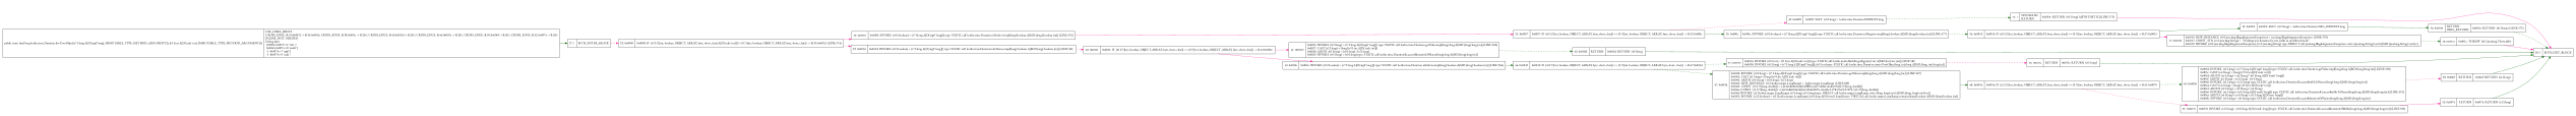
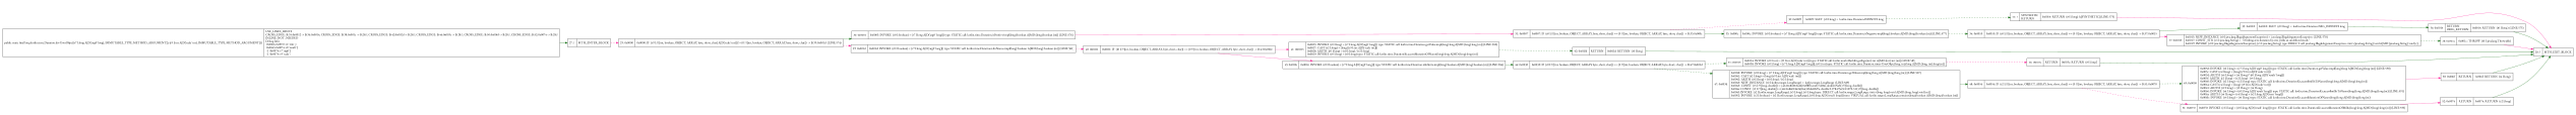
  digraph {
    fontname="EB Garamond"
    rankdir=LR
    node [fontname="EB Garamond" shape=record]
    edge [color=darkgreen fontname="EB Garamond" style=solid]
    n1 [label="{27\:\ ?|MTH_ENTER_BLOCK\l}"]
    n2 [label="{29\:\ 0x0000|0x0000: IF  (r9 I:??[int, boolean, OBJECT, ARRAY, byte, short, char] A[D('scale' int)]) != (0 ??[int, boolean, OBJECT, ARRAY, byte, short, char])  \-\> B:39:0x001d  (LINE:574)\l}"]
    n3 [label="{30\:\ 0x0003|0x0003: INVOKE  (r0 I:boolean) = (r7 I:long A[D('arg0' long)]) type: STATIC call: kotlin.time.Duration.isPositive\-impl(long):boolean A[MD:(long):boolean (m)] (LINE:576)\l}"]
    n4 [label="{39\:\ 0x001d|0x001d: INVOKE  (r0 I:boolean) = (r7 I:long A[D('arg0' long)]) type: STATIC call: kotlin.time.Duration.isInNanos\-impl(long):boolean A[MD:(long):boolean (m)] (LINE:581)\l}"]
    n5 [label="{31\:\ 0x0007|0x0007: IF  (r0 I:??[int, boolean, OBJECT, ARRAY, byte, short, char]) == (0 ??[int, boolean, OBJECT, ARRAY, byte, short, char])  \-\> B:33:0x000c \l}"]
    n6 [label="{40\:\ 0x0021|0x0021: IF  (r0 I:??[int, boolean, OBJECT, ARRAY, byte, short, char]) == (0 ??[int, boolean, OBJECT, ARRAY, byte, short, char])  \-\> B:43:0x002e \l}"]
    n7 [label="{32\:\ 0x0009|0x0009: SGET  (r0 I:long) =  kotlin.time.Duration.INFINITE long \l}"]
    n8 [label="{33\:\ 0x000c|0x000c: INVOKE  (r0 I:boolean) = (r7 I:long A[D('arg0' long)]) type: STATIC call: kotlin.time.Duration.isNegative\-impl(long):boolean A[MD:(long):boolean (m)] (LINE:577)\l}"]
    n9 [label="{53\:\ ?|SYNTHETIC\lRETURN\l|0x0014: RETURN  (r0 I:long) A[SYNTHETIC] (LINE:575)\l}"]
    n10 [label="{34\:\ 0x0010|0x0010: IF  (r0 I:??[int, boolean, OBJECT, ARRAY, byte, short, char]) == (0 ??[int, boolean, OBJECT, ARRAY, byte, short, char])  \-\> B:37:0x0015 \l}"]
    n11 [label="{28\:\ ?|MTH_EXIT_BLOCK\l}"]
    n12 [label="{35\:\ 0x0012|0x0012: SGET  (r0 I:long) =  kotlin.time.Duration.NEG_INFINITE long \l}"]
    n13 [label="{37\:\ 0x0015|0x0015: NEW_INSTANCE  (r0 I:java.lang.IllegalArgumentException) =  java.lang.IllegalArgumentException  (LINE:578)\l0x0017: CONST_STR  (r1 I:java.lang.String) =  \"Dividing zero duration by zero yields an undefined result.\" \l0x0019: INVOKE  (r0 I:java.lang.IllegalArgumentException), (r1 I:java.lang.String) type: DIRECT call: java.lang.IllegalArgumentException.\<init\>(java.lang.String):void A[MD:(java.lang.String):void (c)]\l}"]
    n14 [label="{36\:\ 0x0014|RETURN\lORIG_RETURN\l|0x0014: RETURN  (r0 I:long)  (LINE:575)\l}"]
    n15 [label="{38\:\ 0x001c|0x001c: THROW  (r0 I:java.lang.Throwable) \l}"]
    n16 [label="{41\:\ 0x0023|0x0023: INVOKE  (r0 I:long) = (r7 I:long A[D('arg0' long)]) type: STATIC call: kotlin.time.Duration.getValue\-impl(long):long A[MD:(long):long (m)] (LINE:582)\l0x0027: CAST (r2 I:long) = (long) (r9 I:int A[D('scale' int)]) \l0x0028: ARITH  (r0 I:long) = (r0 I:long) \/ (r2 I:long) \l0x0029: INVOKE  (r0 I:long) = (r0 I:long) type: STATIC call: kotlin.time.DurationKt.access$durationOfNanos(long):long A[MD:(long):long (m)]\l}"]
    n17 [label="{43\:\ 0x002e|0x002e: INVOKE  (r0 I:boolean) = (r7 I:long A[D('arg0' long)]) type: STATIC call: kotlin.time.Duration.isInfinite\-impl(long):boolean A[MD:(long):boolean (m)] (LINE:584)\l}"]
    n18 [label="{42\:\ 0x002d|RETURN\l|0x002d: RETURN  (r0 I:long) \l}"]
    n19 [label="{44\:\ 0x0032|0x0032: IF  (r0 I:??[int, boolean, OBJECT, ARRAY, byte, short, char]) == (0 ??[int, boolean, OBJECT, ARRAY, byte, short, char])  \-\> B:47:0x003d \l}"]
    n20 [label="{45\:\ 0x0034|0x0034: INVOKE  (r0 I:int) = (r9 I:int A[D('scale' int)]) type: STATIC call: kotlin.math.MathKt.getSign(int):int A[MD:(int):int (m)] (LINE:585)\l0x0038: INVOKE  (r0 I:long) = (r7 I:long A[D('arg0' long)]), (r0 I:int) type: STATIC call: kotlin.time.Duration.times\-UwyO8pc(long, int):long A[MD:(long, int):long (m)]\l}"]
    n21 [label="{47\:\ 0x003d|0x003d: INVOKE  (r0 I:long) = (r7 I:long A[D('arg0' long)]) type: STATIC call: kotlin.time.Duration.getValue\-impl(long):long A[MD:(long):long (m)] (LINE:587)\l0x0041: CAST (r2 I:long) = (long) (r9 I:int A[D('scale' int)]) \l0x0042: ARITH  (r0 I:long) = (r0 I:long) \/ (r2 I:long) \l0x0043: NEW_INSTANCE  (r2 I:kotlin.ranges.LongRange) =  kotlin.ranges.LongRange  (LINE:589)\l0x0045: CONST  (r3 I:??[long, double]) = (\-4611686018426(0xfffffbce4217d286, double:NaN) ??[long, double]) \l0x004a: CONST  (r5 I:??[long, double]) = (4611686018426(0x431bde82d7a, double:2.2784756311107E\-311) ??[long, double]) \l0x004f: INVOKE  (r2 I:kotlin.ranges.LongRange), (r3 I:long), (r5 I:long) type: DIRECT call: kotlin.ranges.LongRange.\<init\>(long, long):void A[MD:(long, long):void (m)]\l0x0052: INVOKE  (r2 I:boolean) = (r2 I:kotlin.ranges.LongRange), (r0 I:long A[D('result' long)]) type: VIRTUAL call: kotlin.ranges.LongRange.contains(long):boolean A[MD:(long):boolean (m)]\l}"]
    n22 [label="{46\:\ 0x003c|RETURN\l|0x003c: RETURN  (r0 I:impl) \l}"]
    n23 [label="{48\:\ 0x0056|0x0056: IF  (r2 I:??[int, boolean, OBJECT, ARRAY, byte, short, char]) == (0 ??[int, boolean, OBJECT, ARRAY, byte, short, char])  \-\> B:51:0x0070 \l}"]
    n24 [label="{49\:\ 0x0058|0x0058: INVOKE  (r2 I:long) = (r7 I:long A[D('arg0' long)]) type: STATIC call: kotlin.time.Duration.getValue\-impl(long):long A[MD:(long):long (m)] (LINE:590)\l0x005c: CAST (r4 I:long) = (long) (r9 I:int A[D('scale' int)]) \l0x005d: ARITH  (r4 I:long) = (r4 I:long) * (r0 I:long A[D('result' long)]) \l0x005f: ARITH  (r2 I:long) = (r2 I:long) \- (r4 I:long) \l0x0060: INVOKE  (r2 I:long) = (r2 I:long) type: STATIC call: kotlin.time.DurationKt.access$millisToNanos(long):long A[MD:(long):long (m)]\l0x0064: CAST (r4 I:long) = (long) (r9 I:int A[D('scale' int)]) \l0x0065: ARITH  (r2 I:long) = (r2 I:long) \/ (r4 I:long) \l0x0066: INVOKE  (r4 I:long) = (r0 I:long A[D('result' long)]) type: STATIC call: kotlin.time.DurationKt.access$millisToNanos(long):long A[MD:(long):long (m)] (LINE:591)\l0x006a: ARITH  (r4 I:long) = (r4 I:long) + (r2 I:long A[D('rem' long)]) \l0x006b: INVOKE  (r4 I:long) = (r4 I:long) type: STATIC call: kotlin.time.DurationKt.access$durationOfNanos(long):long A[MD:(long):long (m)]\l}"]
    n25 [label="{51\:\ 0x0070|0x0070: INVOKE  (r2 I:long) = (r0 I:long A[D('result' long)]) type: STATIC call: kotlin.time.DurationKt.access$durationOfMillis(long):long A[MD:(long):long (m)] (LINE:593)\l}"]
    n26 [label="{50\:\ 0x006f|RETURN\l|0x006f: RETURN  (r4 I:long) \l}"]
    n27 [label="{52\:\ 0x0074|RETURN\l|0x0074: RETURN  (r2 I:long) \l}"]
    n28 [label="{public static final long kotlin.time.Duration.div\-UwyO8pc((r7 I:long A[D('arg0' long), IMMUTABLE_TYPE, METHOD_ARGUMENT]), (r9 I:int A[D('scale' int), IMMUTABLE_TYPE, METHOD_ARGUMENT]))  | USE_LINES_HINTS\lCROSS_EDGE: B:35:0x0012 \-\> B:36:0x0014, CROSS_EDGE: B:38:0x001c \-\> B:28:?, CROSS_EDGE: B:42:0x002d \-\> B:28:?, CROSS_EDGE: B:46:0x003c \-\> B:28:?, CROSS_EDGE: B:50:0x006f \-\> B:28:?, CROSS_EDGE: B:52:0x0074 \-\> B:28:?\lINLINE_NOT_NEEDED\lDebug Info:\l  0x0066\-0x0070: r2 'rem' J\l  0x0043\-0x0074: r0 'result' J\l  \-1 \-0x0074: r7 'arg0' J\l  \-1 \-0x0074: r9 'scale' I\l}"]
    n1 -> n2 [color=deeppink style=dashed]
-   n2 -> n3 [color=deeppink]
+   n2 -> n3
    n2 -> n4 [color=deeppink style=dashed]
    n3 -> n5 [color=deeppink]
    n4 -> n6 [color=deeppink style=dashed]
    n5 -> n7 [color=deeppink style=dashed]
    n5 -> n8
    n6 -> n16 [color=deeppink]
    n6 -> n17 [color=deeppink]
    n7 -> n9 [style=dashed]
    n8 -> n10 [style=dashed]
    n9 -> n11 [color=deeppink]
    n10 -> n12
    n10 -> n13 [color=deeppink]
    n12 -> n14
    n13 -> n15 [style=dashed]
-   n14 -> n11 [style=dashed]
+   n14 -> n11
    n15 -> n11 [color=deeppink]
    n16 -> n18 [style=dashed]
    n17 -> n19
    n18 -> n11
    n19 -> n20 [style=dashed]
    n19 -> n21 [style=dashed]
    n20 -> n22 [color=deeppink style=dashed]
    n21 -> n23
    n22 -> n11
    n23 -> n24 [style=dashed]
    n23 -> n25 [color=deeppink style=dashed]
-   n24 -> n26 [color=deeppink style=dashed]
+   n24 -> n26 [color=deeppink]
    n25 -> n27 [color=deeppink]
    n26 -> n11
    n27 -> n11
    n28 -> n1
  }
